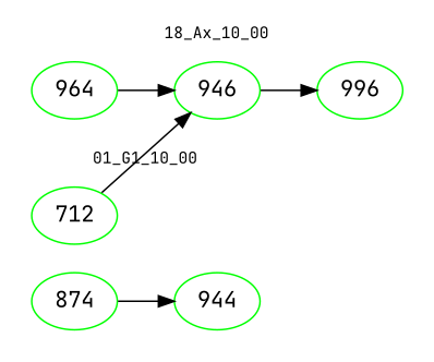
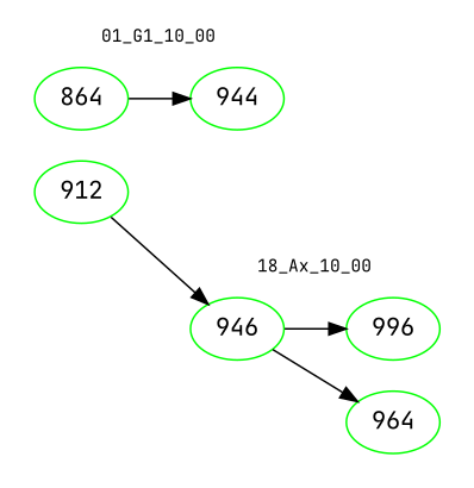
  digraph {
    fontname="JetBrains Mono"
    rankdir=LR
    node [color=green fontname="JetBrains Mono"]
    edge [color=black fontname="JetBrains Mono"]
    n1 [label=964]
    n2 [label=946]
    n3 [label=996]
-   n4 [label=712]
-   n5 [label=874]
+   n4 [label=912]
+   n5 [label=864]
    n6 [label=944]
    subgraph cluster_1 {
      color=white
      fontsize=10
      label="18_Ax_10_00"
      n1
      n2
      n3
    }
    subgraph cluster_2 {
      color=white
      fontsize=10
      label="01_G1_10_00"
      n4
      n5
      n6
    }
-   n1 -> n2
+   n2 -> n1
    n2 -> n3
    n4 -> n2
    n5 -> n6
  }
